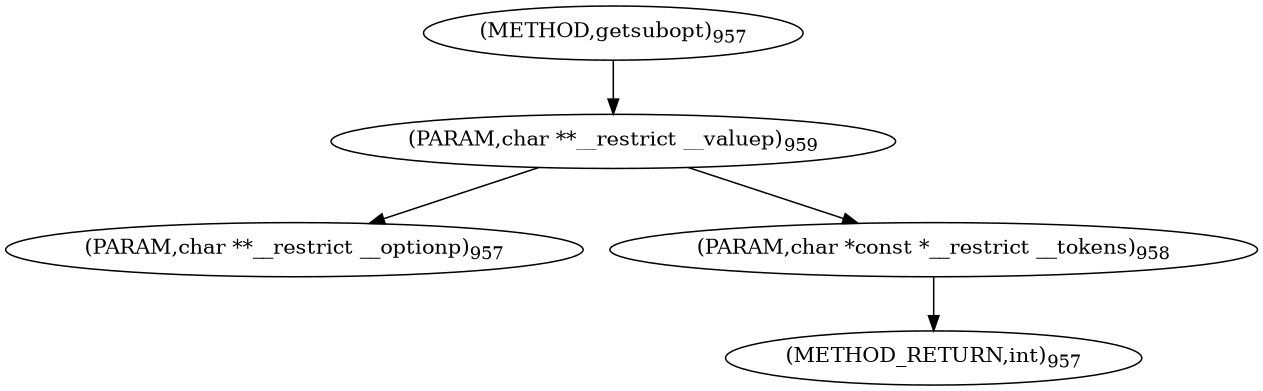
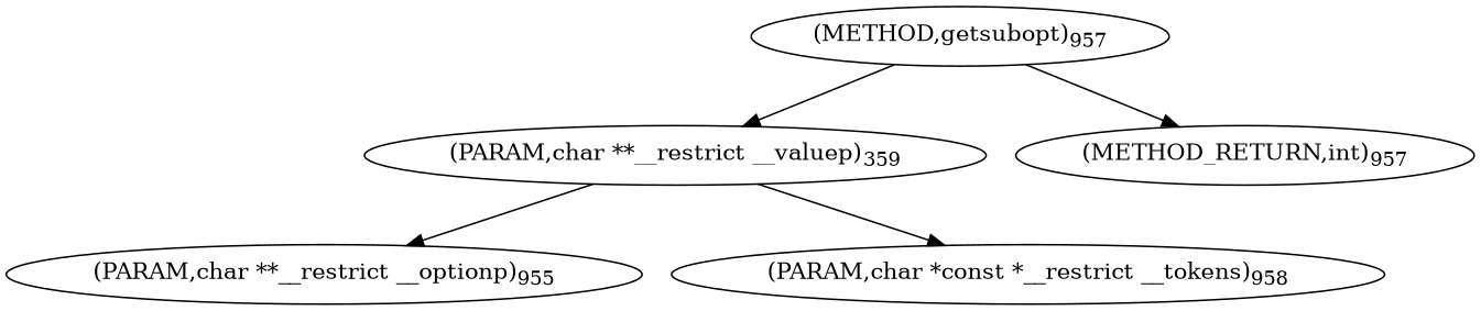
  digraph {
    n1 [label=<(METHOD,getsubopt)<SUB>957</SUB>>]
-   n2 [label=<(PARAM,char **__restrict __valuep)<SUB>959</SUB>>]
+   n2 [label=<(PARAM,char **__restrict __valuep)<SUB>359</SUB>>]
    n3 [label=<(METHOD_RETURN,int)<SUB>957</SUB>>]
-   n4 [label=<(PARAM,char **__restrict __optionp)<SUB>957</SUB>>]
+   n4 [label=<(PARAM,char **__restrict __optionp)<SUB>955</SUB>>]
    n5 [label=<(PARAM,char *const *__restrict __tokens)<SUB>958</SUB>>]
    n1 -> n2
-   n5 -> n3
+   n1 -> n3
    n2 -> n4
    n2 -> n5
  }
